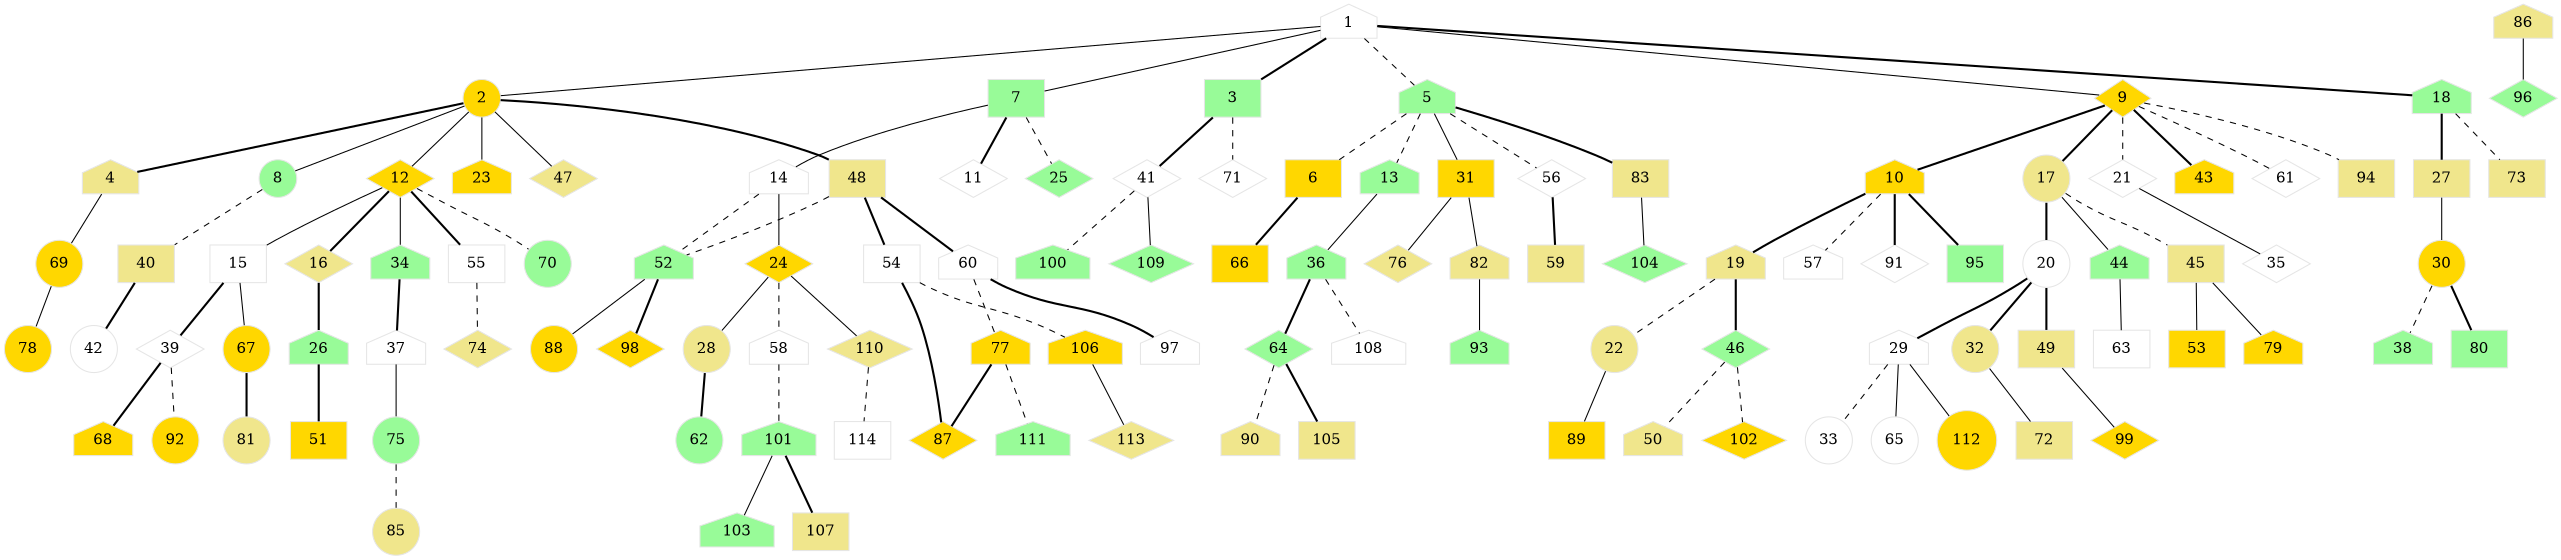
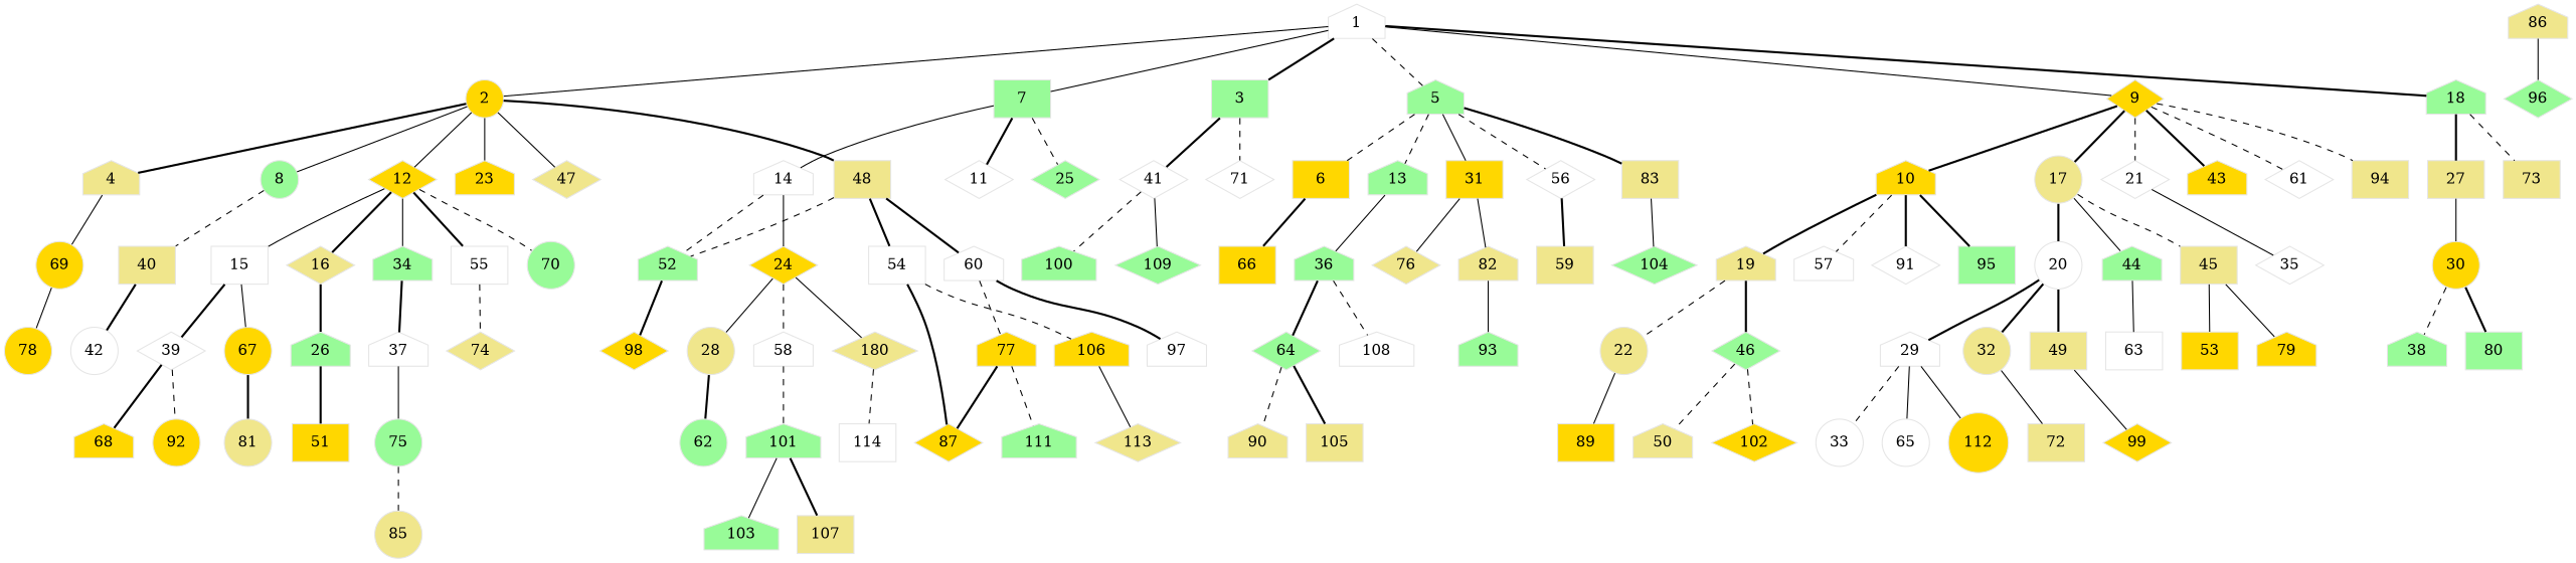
  graph {
    node [color=gray90 fillcolor=khaki shape=house style=filled]
    edge [style=bold]
    1 [fillcolor=white]
    2 [fillcolor=gold shape=circle]
    3 [fillcolor=palegreen shape=box]
    5 [fillcolor=palegreen]
    7 [fillcolor=palegreen shape=box]
    9 [fillcolor=gold shape=diamond]
    18 [fillcolor=palegreen]
    4
    8 [fillcolor=palegreen shape=circle]
    12 [fillcolor=gold shape=diamond]
    23 [fillcolor=gold]
    47 [shape=diamond]
    48 [shape=box]
    41 [fillcolor=white shape=diamond]
    71 [fillcolor=white shape=diamond]
    6 [fillcolor=gold shape=box]
    13 [fillcolor=palegreen]
    31 [fillcolor=gold shape=box]
    56 [fillcolor=white shape=diamond]
    83 [shape=box]
    11 [fillcolor=white shape=diamond]
    14 [fillcolor=white]
    25 [fillcolor=palegreen shape=diamond]
    10 [fillcolor=gold]
    17 [shape=circle]
    21 [fillcolor=white shape=diamond]
    43 [fillcolor=gold]
    61 [fillcolor=white shape=diamond]
    94 [shape=box]
    27 [shape=box]
    73 [shape=box]
    69 [fillcolor=gold shape=circle]
    40 [shape=box]
    15 [fillcolor=white shape=box]
    16 [shape=diamond]
    34 [fillcolor=palegreen]
    55 [fillcolor=white shape=box]
    70 [fillcolor=palegreen shape=circle]
    52 [fillcolor=palegreen]
    54 [fillcolor=white shape=box]
    60 [fillcolor=white]
    100 [fillcolor=palegreen]
    109 [fillcolor=palegreen shape=diamond]
    78 [fillcolor=gold shape=circle]
    66 [fillcolor=gold shape=box]
    36 [fillcolor=palegreen]
    76 [shape=diamond]
    82
    59 [shape=box]
    104 [fillcolor=palegreen shape=diamond]
    24 [fillcolor=gold shape=diamond]
    42 [fillcolor=white shape=circle]
    19
    57 [fillcolor=white]
    91 [fillcolor=white shape=diamond]
    95 [fillcolor=palegreen shape=box]
    20 [fillcolor=white shape=circle]
    44 [fillcolor=palegreen]
    45 [shape=box]
    35 [fillcolor=white shape=diamond]
    22 [shape=circle]
    46 [fillcolor=palegreen shape=diamond]
    39 [fillcolor=white shape=diamond]
    67 [fillcolor=gold shape=circle]
    26 [fillcolor=palegreen]
    37 [fillcolor=white]
    74 [shape=diamond]
    64 [fillcolor=palegreen shape=diamond]
    108 [fillcolor=white]
    28 [shape=circle]
    58 [fillcolor=white]
-   110 [shape=diamond]
-   88 [fillcolor=gold shape=circle]
+   110 [shape=diamond label=180]
    98 [fillcolor=gold shape=diamond]
    68 [fillcolor=gold]
    92 [fillcolor=gold shape=circle]
    81 [shape=circle]
    51 [fillcolor=gold shape=box]
    29 [fillcolor=white]
    32 [shape=circle]
    49 [shape=box]
    63 [fillcolor=white shape=box]
    53 [fillcolor=gold shape=box]
    79 [fillcolor=gold]
    30 [fillcolor=gold shape=circle]
    89 [fillcolor=gold shape=box]
    50
    102 [fillcolor=gold shape=diamond]
    33 [fillcolor=white shape=circle]
    65 [fillcolor=white shape=circle]
    112 [fillcolor=gold shape=circle]
    72 [shape=box]
    99 [fillcolor=gold shape=diamond]
    62 [fillcolor=palegreen shape=circle]
    101 [fillcolor=palegreen]
    114 [fillcolor=white shape=box]
    38 [fillcolor=palegreen]
    80 [fillcolor=palegreen shape=box]
    93 [fillcolor=palegreen]
    75 [fillcolor=palegreen shape=circle]
    90
    105 [shape=box]
    85 [shape=circle]
    87 [fillcolor=gold shape=diamond]
    106 [fillcolor=gold]
    77 [fillcolor=gold]
    97 [fillcolor=white]
    113 [shape=diamond]
    103 [fillcolor=palegreen]
    107 [shape=box]
    111 [fillcolor=palegreen]
    96 [fillcolor=palegreen shape=diamond]
    86
    1 -- 2 [style=solid]
    1 -- 3
    1 -- 5 [style=dashed]
    1 -- 7 [style=solid]
    1 -- 9 [style=solid]
    1 -- 18
    2 -- 4
    2 -- 8 [style=solid]
    2 -- 12 [style=solid]
    2 -- 23 [style=solid]
    2 -- 47 [style=solid]
    2 -- 48
    3 -- 41
    3 -- 71 [style=dashed]
    5 -- 6 [style=dashed]
    5 -- 13 [style=dashed]
    5 -- 31 [style=solid]
    5 -- 56 [style=dashed]
    5 -- 83
    7 -- 11
    7 -- 14 [style=solid]
    7 -- 25 [style=dashed]
    9 -- 10
    9 -- 17
    9 -- 21 [style=dashed]
    9 -- 43
    9 -- 61 [style=dashed]
    9 -- 94 [style=dashed]
    18 -- 27
    18 -- 73 [style=dashed]
    4 -- 69 [style=solid]
    8 -- 40 [style=dashed]
    12 -- 15 [style=solid]
    12 -- 16
    12 -- 34 [style=solid]
    12 -- 55
    12 -- 70 [style=dashed]
    48 -- 52 [style=dashed]
    48 -- 54
    48 -- 60
    41 -- 100 [style=dashed]
    41 -- 109 [style=solid]
    6 -- 66
    13 -- 36 [style=solid]
    31 -- 76 [style=solid]
    31 -- 82 [style=solid]
    56 -- 59
    83 -- 104 [style=solid]
    14 -- 52 [style=dashed]
    14 -- 24 [style=solid]
    10 -- 19
    10 -- 57 [style=dashed]
    10 -- 91
    10 -- 95
    17 -- 20
    17 -- 44 [style=solid]
    17 -- 45 [style=dashed]
    21 -- 35 [style=solid]
    27 -- 30 [style=solid]
    69 -- 78 [style=solid]
    40 -- 42
    15 -- 39
    15 -- 67 [style=solid]
    16 -- 26
    34 -- 37
    55 -- 74 [style=dashed]
-   52 -- 88 [style=solid]
    52 -- 98
    54 -- 87
    54 -- 106 [style=dashed]
    60 -- 77 [style=dashed]
    60 -- 97
    36 -- 64
    36 -- 108 [style=dashed]
    82 -- 93 [style=solid]
    24 -- 28 [style=solid]
    24 -- 58 [style=dashed]
    24 -- 110 [style=solid]
    19 -- 22 [style=dashed]
    19 -- 46
    20 -- 29
    20 -- 32
    20 -- 49
    44 -- 63 [style=solid]
    45 -- 53 [style=solid]
    45 -- 79 [style=solid]
    22 -- 89 [style=solid]
    46 -- 50 [style=dashed]
    46 -- 102 [style=dashed]
    39 -- 68
    39 -- 92 [style=dashed]
    67 -- 81
    26 -- 51
    37 -- 75 [style=solid]
    64 -- 90 [style=dashed]
    64 -- 105
    28 -- 62
    58 -- 101 [style=dashed]
    110 -- 114 [style=dashed]
    29 -- 33 [style=dashed]
    29 -- 65 [style=solid]
    29 -- 112 [style=solid]
    32 -- 72 [style=solid]
    49 -- 99 [style=solid]
    30 -- 38 [style=dashed]
    30 -- 80
    101 -- 103 [style=solid]
    101 -- 107
    75 -- 85 [style=dashed]
    106 -- 113 [style=solid]
    77 -- 87
    77 -- 111 [style=dashed]
    86 -- 96 [style=solid]
  }
